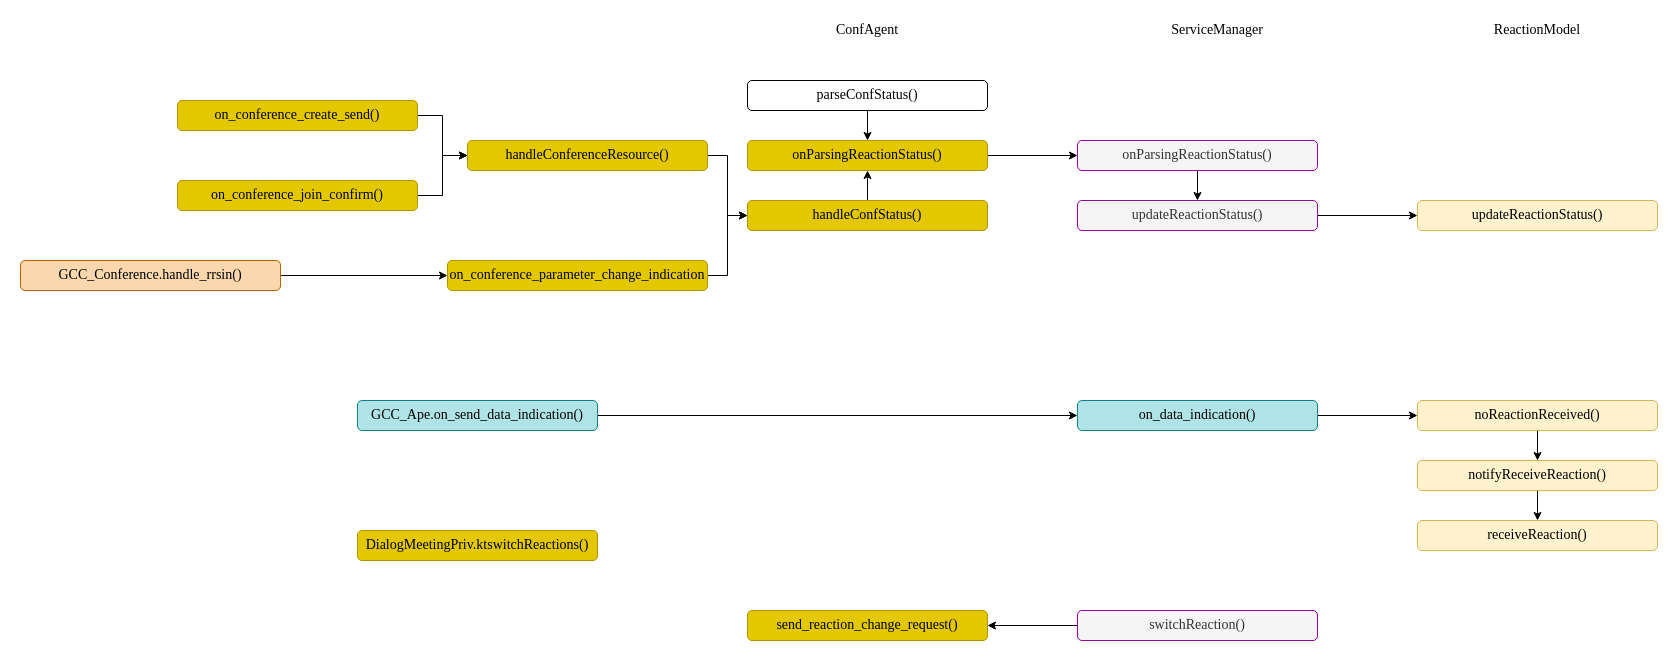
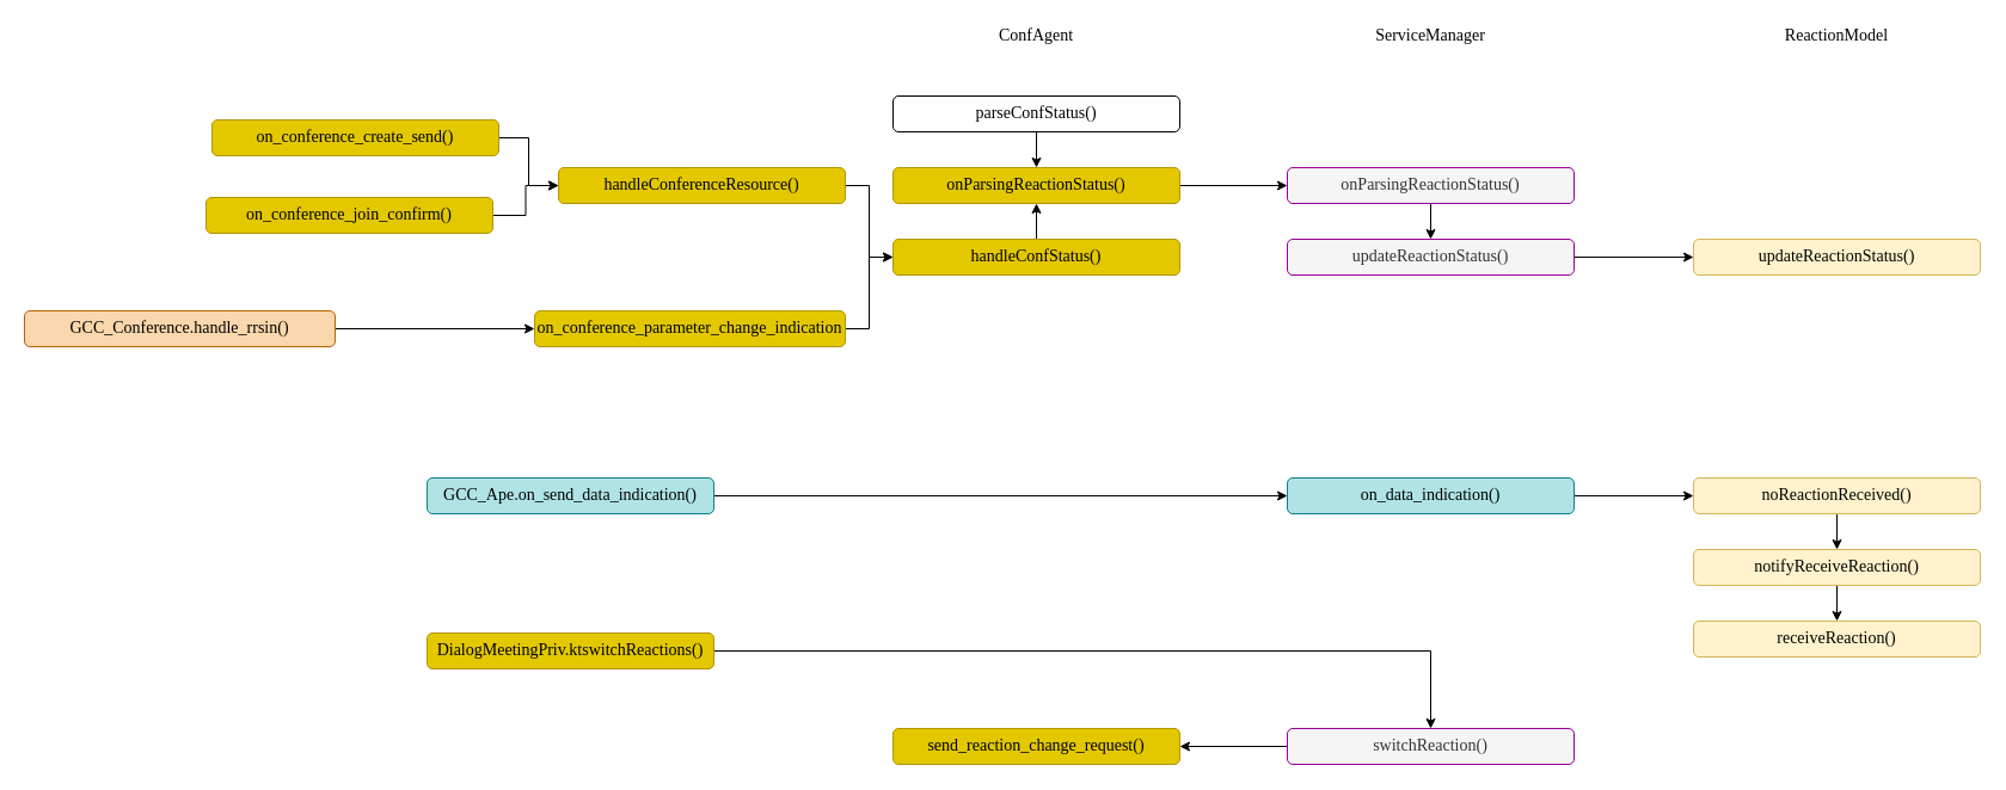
  <mxCell id="0" />
  <mxCell id="1" parent="0" />
  <mxCell id="2" style="edgeStyle=orthogonalEdgeStyle;rounded=0;orthogonalLoop=1;jettySize=auto;html=1;exitX=1;exitY=0.5;exitDx=0;exitDy=0;entryX=0;entryY=0.5;entryDx=0;entryDy=0;fontFamily=Times New Roman;fontSize=14;" edge="1" parent="1" source="3" target="6"><mxGeometry relative="1" as="geometry" /></mxCell>
  <mxCell id="3" value="updateReactionStatus()" style="rounded=1;whiteSpace=wrap;html=1;fontFamily=Times New Roman;fontSize=14;fillColor=#f5f5f5;fontColor=#333333;strokeColor=#990099;" vertex="1" parent="1"><mxGeometry x="1077" y="200" width="240" height="30" as="geometry" /></mxCell>
  <mxCell id="4" style="edgeStyle=orthogonalEdgeStyle;rounded=0;orthogonalLoop=1;jettySize=auto;html=1;exitX=0.5;exitY=1;exitDx=0;exitDy=0;entryX=0.5;entryY=0;entryDx=0;entryDy=0;fontFamily=Times New Roman;fontSize=14;" edge="1" parent="1" source="5" target="3"><mxGeometry relative="1" as="geometry" /></mxCell>
  <mxCell id="5" value="onParsingReactionStatus()" style="rounded=1;whiteSpace=wrap;html=1;fontFamily=Times New Roman;fontSize=14;fillColor=#f5f5f5;fontColor=#333333;strokeColor=#990099;" vertex="1" parent="1"><mxGeometry x="1077" y="140" width="240" height="30" as="geometry" /></mxCell>
  <mxCell id="6" value="updateReactionStatus()" style="rounded=1;whiteSpace=wrap;html=1;fontFamily=Times New Roman;fontSize=14;fillColor=#fff2cc;strokeColor=#d6b656;" vertex="1" parent="1"><mxGeometry x="1417" y="200" width="240" height="30" as="geometry" /></mxCell>
  <mxCell id="7" value="ReactionModel" style="text;html=1;strokeColor=none;fillColor=none;align=center;verticalAlign=middle;whiteSpace=wrap;rounded=0;fontFamily=Times New Roman;fontSize=14;" vertex="1" parent="1"><mxGeometry x="1517" y="20" width="40" height="20" as="geometry" /></mxCell>
- <mxCell id="8" value="ServiceManager" style="text;html=1;strokeColor=none;fillColor=none;align=center;verticalAlign=middle;whiteSpace=wrap;rounded=0;fontFamily=Times New Roman;fontSize=14;" vertex="1" parent="1"><mxGeometry x="1197" y="20" width="40" height="20" as="geometry" /></mxCell>
+ <mxCell id="8" value="ServiceManager" style="text;html=1;strokeColor=none;fillColor=none;align=center;verticalAlign=middle;whiteSpace=wrap;rounded=0;fontFamily=Times New Roman;fontSize=14;" vertex="1" parent="1"><mxGeometry x="1177" y="20" width="40" height="20" as="geometry" /></mxCell>
  <mxCell id="9" style="edgeStyle=orthogonalEdgeStyle;rounded=0;orthogonalLoop=1;jettySize=auto;html=1;exitX=1;exitY=0.5;exitDx=0;exitDy=0;entryX=0;entryY=0.5;entryDx=0;entryDy=0;fontFamily=Times New Roman;fontSize=14;" edge="1" parent="1" source="10" target="5"><mxGeometry relative="1" as="geometry" /></mxCell>
  <mxCell id="10" value="onParsingReactionStatus()" style="rounded=1;whiteSpace=wrap;html=1;fontFamily=Times New Roman;fontSize=14;fillColor=#e3c800;strokeColor=#B09500;fontColor=#000000;" vertex="1" parent="1"><mxGeometry x="747" y="140" width="240" height="30" as="geometry" /></mxCell>
  <mxCell id="11" value="ConfAgent" style="text;html=1;strokeColor=none;fillColor=none;align=center;verticalAlign=middle;whiteSpace=wrap;rounded=0;fontFamily=Times New Roman;fontSize=14;" vertex="1" parent="1"><mxGeometry y="20" width="40" height="20" as="geometry" x="847" /></mxCell>
  <mxCell id="12" style="edgeStyle=orthogonalEdgeStyle;rounded=0;orthogonalLoop=1;jettySize=auto;html=1;exitX=0.5;exitY=1;exitDx=0;exitDy=0;fontFamily=Times New Roman;fontSize=14;" edge="1" parent="1" source="13" target="14"><mxGeometry relative="1" as="geometry" /></mxCell>
  <mxCell id="13" value="notifyReceiveReaction()" style="rounded=1;whiteSpace=wrap;html=1;fontFamily=Times New Roman;fontSize=14;fillColor=#fff2cc;strokeColor=#d6b656;" vertex="1" parent="1"><mxGeometry x="1417" y="460" width="240" height="30" as="geometry" /></mxCell>
  <mxCell id="14" value="receiveReaction()" style="rounded=1;whiteSpace=wrap;html=1;fontFamily=Times New Roman;fontSize=14;fillColor=#fff2cc;strokeColor=#d6b656;" vertex="1" parent="1"><mxGeometry x="1417" y="520" width="240" height="30" as="geometry" /></mxCell>
  <mxCell id="15" style="edgeStyle=orthogonalEdgeStyle;rounded=0;orthogonalLoop=1;jettySize=auto;html=1;exitX=0.5;exitY=1;exitDx=0;exitDy=0;fontFamily=Times New Roman;fontSize=14;" edge="1" parent="1" source="16" target="13"><mxGeometry relative="1" as="geometry" /></mxCell>
  <mxCell id="16" value="noReactionReceived()" style="rounded=1;whiteSpace=wrap;html=1;fontFamily=Times New Roman;fontSize=14;fillColor=#fff2cc;strokeColor=#d6b656;" vertex="1" parent="1"><mxGeometry x="1417" y="400" width="240" height="30" as="geometry" /></mxCell>
  <mxCell id="17" style="edgeStyle=orthogonalEdgeStyle;rounded=0;orthogonalLoop=1;jettySize=auto;html=1;exitX=1;exitY=0.5;exitDx=0;exitDy=0;entryX=0;entryY=0.5;entryDx=0;entryDy=0;fontFamily=Times New Roman;fontSize=14;" edge="1" parent="1" source="18" target="16"><mxGeometry relative="1" as="geometry" /></mxCell>
  <mxCell id="18" value="on_data_indication()" style="rounded=1;whiteSpace=wrap;html=1;fontFamily=Times New Roman;fontSize=14;fillColor=#b0e3e6;strokeColor=#0e8088;" vertex="1" parent="1"><mxGeometry x="1077" y="400" width="240" height="30" as="geometry" /></mxCell>
  <mxCell id="19" style="edgeStyle=orthogonalEdgeStyle;rounded=0;orthogonalLoop=1;jettySize=auto;html=1;exitX=1;exitY=0.5;exitDx=0;exitDy=0;fontFamily=Times New Roman;fontSize=14;" edge="1" parent="1" source="20" target="18"><mxGeometry relative="1" as="geometry" /></mxCell>
  <mxCell id="20" value="GCC_Ape.on_send_data_indication()" style="rounded=1;whiteSpace=wrap;html=1;fontFamily=Times New Roman;fontSize=14;fillColor=#b0e3e6;strokeColor=#0e8088;" vertex="1" parent="1"><mxGeometry x="357" y="400" width="240" height="30" as="geometry" /></mxCell>
  <mxCell id="21" style="edgeStyle=orthogonalEdgeStyle;rounded=0;orthogonalLoop=1;jettySize=auto;html=1;exitX=0.5;exitY=1;exitDx=0;exitDy=0;entryX=0.5;entryY=0;entryDx=0;entryDy=0;fontFamily=Times New Roman;fontSize=14;" edge="1" parent="1" source="22" target="10"><mxGeometry relative="1" as="geometry" /></mxCell>
  <mxCell id="22" value="parseConfStatus()" style="rounded=1;whiteSpace=wrap;html=1;fontFamily=Times New Roman;fontSize=14;" vertex="1" parent="1"><mxGeometry x="747" y="80" width="240" height="30" as="geometry" /></mxCell>
  <mxCell id="23" style="edgeStyle=orthogonalEdgeStyle;rounded=0;orthogonalLoop=1;jettySize=auto;html=1;exitX=0.5;exitY=0;exitDx=0;exitDy=0;entryX=0.5;entryY=1;entryDx=0;entryDy=0;fontFamily=Times New Roman;fontSize=14;" edge="1" parent="1" source="24" target="10"><mxGeometry relative="1" as="geometry" /></mxCell>
  <mxCell id="24" value="handleConfStatus()" style="rounded=1;whiteSpace=wrap;html=1;fontFamily=Times New Roman;fontSize=14;fillColor=#e3c800;strokeColor=#B09500;fontColor=#000000;" vertex="1" parent="1"><mxGeometry x="747" y="200" width="240" height="30" as="geometry" /></mxCell>
  <mxCell id="25" style="edgeStyle=orthogonalEdgeStyle;rounded=0;orthogonalLoop=1;jettySize=auto;html=1;exitX=1;exitY=0.5;exitDx=0;exitDy=0;entryX=0;entryY=0.5;entryDx=0;entryDy=0;fontFamily=Times New Roman;fontSize=14;" edge="1" parent="1" source="26" target="24"><mxGeometry relative="1" as="geometry" /></mxCell>
  <mxCell id="26" value="handleConferenceResource()" style="rounded=1;whiteSpace=wrap;html=1;fontFamily=Times New Roman;fontSize=14;fillColor=#e3c800;strokeColor=#B09500;fontColor=#000000;" vertex="1" parent="1"><mxGeometry x="467" y="140" width="240" height="30" as="geometry" /></mxCell>
  <mxCell id="27" style="edgeStyle=orthogonalEdgeStyle;rounded=0;orthogonalLoop=1;jettySize=auto;html=1;exitX=1;exitY=0.5;exitDx=0;exitDy=0;entryX=0;entryY=0.5;entryDx=0;entryDy=0;fontFamily=Times New Roman;fontSize=14;" edge="1" parent="1" source="28" target="24"><mxGeometry relative="1" as="geometry" /></mxCell>
  <mxCell id="28" value="on_conference_parameter_change_indication" style="rounded=1;whiteSpace=wrap;html=1;fontFamily=Times New Roman;fontSize=14;fillColor=#e3c800;strokeColor=#B09500;fontColor=#000000;" vertex="1" parent="1"><mxGeometry x="447" y="260" width="260" height="30" as="geometry" /></mxCell>
  <mxCell id="29" style="edgeStyle=orthogonalEdgeStyle;rounded=0;orthogonalLoop=1;jettySize=auto;html=1;exitX=1;exitY=0.5;exitDx=0;exitDy=0;entryX=0;entryY=0.5;entryDx=0;entryDy=0;fontFamily=Times New Roman;fontSize=14;" edge="1" parent="1" source="30" target="26"><mxGeometry relative="1" as="geometry" /></mxCell>
  <mxCell id="30" value="on_conference_create_send()" style="rounded=1;whiteSpace=wrap;html=1;fontFamily=Times New Roman;fontSize=14;fillColor=#e3c800;strokeColor=#B09500;fontColor=#000000;" vertex="1" parent="1"><mxGeometry x="177" y="100" width="240" height="30" as="geometry" /></mxCell>
  <mxCell id="31" style="edgeStyle=orthogonalEdgeStyle;rounded=0;orthogonalLoop=1;jettySize=auto;html=1;exitX=1;exitY=0.5;exitDx=0;exitDy=0;entryX=0;entryY=0.5;entryDx=0;entryDy=0;fontFamily=Times New Roman;fontSize=14;" edge="1" parent="1" source="32" target="26"><mxGeometry relative="1" as="geometry" /></mxCell>
- <mxCell id="32" value="on_conference_join_confirm()" style="rounded=1;whiteSpace=wrap;html=1;fontFamily=Times New Roman;fontSize=14;fillColor=#e3c800;strokeColor=#B09500;fontColor=#000000;" vertex="1" parent="1"><mxGeometry x="177" y="180" width="240" height="30" as="geometry" /></mxCell>
+ <mxCell id="32" value="on_conference_join_confirm()" style="rounded=1;whiteSpace=wrap;html=1;fontFamily=Times New Roman;fontSize=14;fillColor=#e3c800;strokeColor=#B09500;fontColor=#000000;" vertex="1" parent="1"><mxGeometry x="172" y="165" width="240" height="30" as="geometry" /></mxCell>
  <mxCell id="33" style="edgeStyle=orthogonalEdgeStyle;rounded=0;orthogonalLoop=1;jettySize=auto;html=1;exitX=1;exitY=0.5;exitDx=0;exitDy=0;fontFamily=Times New Roman;fontSize=14;" edge="1" parent="1" source="34" target="28"><mxGeometry relative="1" as="geometry" /></mxCell>
  <mxCell id="34" value="GCC_Conference.handle_rrsin()" style="rounded=1;whiteSpace=wrap;html=1;fontFamily=Times New Roman;fontSize=14;fillColor=#fad7ac;strokeColor=#b46504;" vertex="1" parent="1"><mxGeometry x="20" y="260" width="260" height="30" as="geometry" /></mxCell>
  <mxCell id="35" value="send_reaction_change_request()" style="rounded=1;whiteSpace=wrap;html=1;fontFamily=Times New Roman;fontSize=14;fillColor=#e3c800;strokeColor=#B09500;fontColor=#000000;" vertex="1" parent="1"><mxGeometry x="747" y="610" width="240" height="30" as="geometry" /></mxCell>
  <mxCell id="36" style="edgeStyle=orthogonalEdgeStyle;rounded=0;orthogonalLoop=1;jettySize=auto;html=1;exitX=0;exitY=0.5;exitDx=0;exitDy=0;entryX=1;entryY=0.5;entryDx=0;entryDy=0;fontFamily=Times New Roman;fontSize=14;" edge="1" parent="1" source="37" target="35"><mxGeometry relative="1" as="geometry" /></mxCell>
  <mxCell id="37" value="switchReaction()" style="rounded=1;whiteSpace=wrap;html=1;fontFamily=Times New Roman;fontSize=14;fillColor=#f5f5f5;fontColor=#333333;strokeColor=#990099;" vertex="1" parent="1"><mxGeometry x="1077" y="610" width="240" height="30" as="geometry" /></mxCell>
+ <mxCell id="38" style="edgeStyle=orthogonalEdgeStyle;rounded=0;orthogonalLoop=1;jettySize=auto;html=1;exitX=1;exitY=0.5;exitDx=0;exitDy=0;entryX=0.5;entryY=0;entryDx=0;entryDy=0;fontFamily=Times New Roman;fontSize=14;" edge="1" parent="1" source="39" target="37"><mxGeometry relative="1" as="geometry" /></mxCell>
  <mxCell id="39" value="DialogMeetingPriv.ktswitchReactions()" style="rounded=1;whiteSpace=wrap;html=1;fontFamily=Times New Roman;fontSize=14;fillColor=#e3c800;strokeColor=#B09500;fontColor=#000000;" vertex="1" parent="1"><mxGeometry x="357" y="530" width="240" height="30" as="geometry" /></mxCell>
